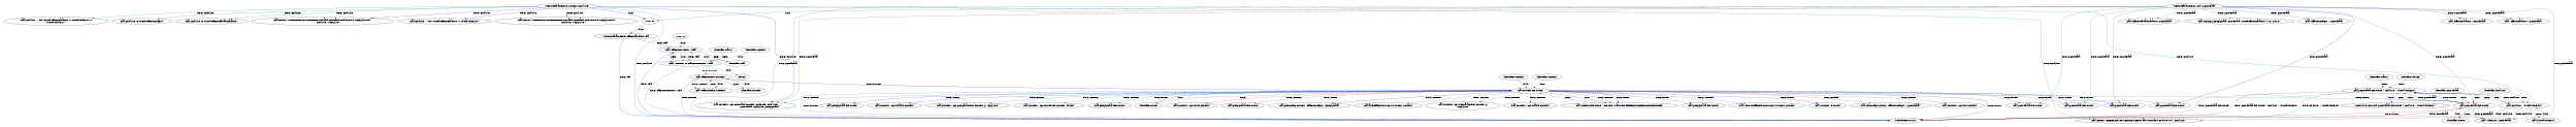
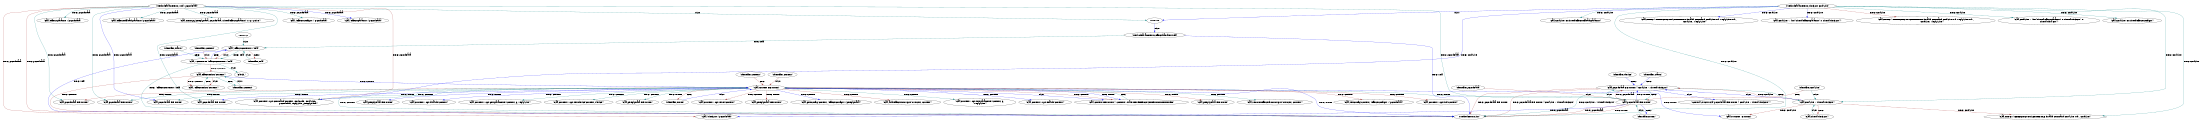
  digraph {
    edge [color=teal]
    n1 [label="(Call,pCmdData == NULL || cmdSize < sizeof(uint32_t))"]
    n2 [label="(Call,pCmdData == NULL)"]
    n3 [label="(Call,cmdSize < sizeof(uint32_t))"]
    n4 [label="(MethodReturn,int)"]
    n5 [label="(ControlStructure,if (pCmdData == NULL || cmdSize < sizeof(uint32_t)))"]
    n6 [label="(Call,(uint32_t *)pCmdData)"]
    n7 [label="(Identifier,NULL)"]
    n8 [label="(Call,sizeof(uint32_t))"]
    n9 [label="(Call,ALOGV(\"EFFECT_CMD_SET_DEVICE invalid command cmdSize %d\", cmdSize))"]
    n10 [label="(MethodParameterIn,void *pCmdData)"]
    n11 [label="(Call,(effect_offload_param_t*)pCmdData)"]
    n12 [label="(Call,pCmdData == NULL)"]
    n13 [label="(Call,context->ops.command(context, cmdCode, cmdSize,\n                                          pCmdData, replySize, pReplyData))"]
    n14 [label="(Call,memcpy(pReplyData, pCmdData, sizeof(effect_param_t) + q->psize))"]
    n15 [label="(Call,pCmdData == NULL)"]
    n16 [label="(Call,pCmdData == NULL)"]
    n17 [label="(Call,(effect_config_t *) pCmdData)"]
    n18 [label="(Call,(effect_param_t *)pCmdData)"]
    n19 [label="(Call,pCmdData == NULL)"]
    n20 [label="(Call,(effect_param_t *)pCmdData)"]
    1000100
    n22 [label="(MethodParameterIn,effect_handle_t self)"]
    n23 [label="(Call,context == NULL)"]
    n24 [label="(Call,pReplyData == NULL)"]
    n25 [label="(Call,context->ops.disable(context))"]
    n26 [label="(Call,context->ops.get_parameter(context, p, replySize))"]
    n27 [label="(Call,context->ops.set_device(context, device))"]
    n28 [label="(Call,pReplyData == NULL)"]
    n29 [label="(Identifier,NULL)"]
    n30 [label="(Call,context->ops.reset(context))"]
    n31 [label="(Call,pReplyData == NULL)"]
    n32 [label="(Call,get_config(context, (effect_config_t *)pReplyData))"]
    n33 [label="(Call,add_effect_to_output(out_ctxt, context))"]
    n34 [label="(Call,context->ops.set_parameter(context, p,\n *replySize))"]
    n35 [label="(Call,context->ops.enable(context))"]
    n36 [label="(Call,context == NULL || context->state == EFFECT_STATE_UNINITIALIZED)"]
    n37 [label="(Call,pReplyData == NULL)"]
    n38 [label="(Call,remove_effect_from_output(out_ctxt, context))"]
    n39 [label="(Call,out_ctxt != NULL)"]
    n40 [label="(Call,set_config(context, (effect_config_t *) pCmdData))"]
    n41 [label="(Call,context->ops.init(context))"]
    n42 [label="(Call,effect_exists(context))"]
    n43 [label="(Call,!effect_exists(context))"]
    n44 [label="(Identifier,context)"]
    n45 [label="(Call,* context = (effect_context_t *)self)"]
    n46 [label="(Call,(effect_context_t *)self)"]
    n47 [label="(Block,)"]
    n48 [label="(Identifier,self)"]
    n49 [label="(MethodParameterIn,uint32_t cmdSize)"]
    n50 [label="(Call,cmdSize != sizeof(effect_offload_param_t))"]
    n51 [label="(Call,ALOGV(\"EFFECT_CMD_SET_PARAM invalid command cmdSize %d *replySize %d\",\n                  cmdSize, *replySize))"]
    n52 [label="(Call,cmdSize < (int)(sizeof(effect_param_t) + sizeof(uint32_t)))"]
    n53 [label="(Call,ALOGV(\"EFFECT_CMD_GET_PARAM invalid command cmdSize %d *replySize %d\",\n                   cmdSize, *replySize))"]
    n54 [label="(Call,cmdSize < (int)(sizeof(effect_param_t) + sizeof(uint32_t) +\n sizeof(uint16_t)))"]
    n55 [label="(Call,cmdSize != sizeof(effect_config_t))"]
    n56 [label="(Identifier,device)"]
    n57 [label="(Identifier,status)"]
    n58 [label="(Identifier,context)"]
    n59 [label="(Identifier,pCmdData)"]
    n60 [label="(Identifier,context)"]
    n61 [label="(Identifier,cmdSize)"]
    n62 [label="(Identifier,status)"]
    n63 [label="(Identifier,context)"]
    1000112
    n1 -> n2 [label="CFG: "]
    n1 -> n3 [label="CFG: "]
    n1 -> n4 [color=brown label="DDG: pCmdData == NULL"]
    n1 -> n4 [color=brown label="DDG: pCmdData == NULL || cmdSize < sizeof(uint32_t)"]
    n1 -> n4 [label="DDG: cmdSize < sizeof(uint32_t)"]
    n1 -> n5 [color=blue label="AST: "]
    n2 -> n1 [label="AST: "]
    n2 -> n1 [color=brown label="DDG: pCmdData"]
    n2 -> n1 [color=blue label="DDG: NULL"]
    n2 -> n4 [color=brown label="DDG: NULL"]
    n2 -> n4 [color=brown label="DDG: pCmdData"]
    n2 -> n6 [color=blue label="DDG: pCmdData"]
    n2 -> n7 [color=blue label="CFG: "]
    n3 -> n1 [color=blue label="AST: "]
    n3 -> n1 [color=brown label="DDG: cmdSize"]
-   n3 -> n4 [color=brown label="DDG: cmdSize"]
+   n3 -> n39 [color=brown label="DDG: cmdSize"]
    n3 -> n8 [color=brown label="CFG: "]
    n3 -> n9 [color=brown label="DDG: cmdSize"]
    n7 -> n2 [label="AST: "]
    n8 -> n3 [label="AST: "]
    n10 -> n2 [label="DDG: pCmdData"]
    n10 -> n4 [color=brown label="DDG: pCmdData"]
    n10 -> n6 [color=brown label="DDG: pCmdData"]
    n10 -> n11 [label="DDG: pCmdData"]
    n10 -> n12 [label="DDG: pCmdData"]
    n10 -> n13 [color=brown label="DDG: pCmdData"]
    n10 -> n14 [label="DDG: pCmdData"]
    n10 -> n15 [color=blue label="DDG: pCmdData"]
    n10 -> n16 [label="DDG: pCmdData"]
    n10 -> n17 [label="DDG: pCmdData"]
    n10 -> n18 [color=blue label="DDG: pCmdData"]
    n10 -> n19 [label="DDG: pCmdData"]
    n10 -> n20 [label="DDG: pCmdData"]
    n10 -> 1000100 [label="AST: "]
    1000100 -> n22 [color=blue label="AST: "]
    n22 -> n4 [color=blue label="DDG: self"]
    n22 -> n46 [label="DDG: self"]
    n23 -> n2 [label="DDG: NULL"]
    n23 -> n4 [label="DDG: context"]
    n23 -> n4 [color=blue label="DDG: NULL"]
    n23 -> n12 [color=brown label="DDG: NULL"]
    n23 -> n13 [label="DDG: context"]
    n23 -> n15 [label="DDG: NULL"]
    n23 -> n16 [color=blue label="DDG: NULL"]
    n23 -> n19 [label="DDG: NULL"]
    n23 -> n24 [color=blue label="DDG: NULL"]
    n23 -> n25 [color=blue label="DDG: context"]
    n23 -> n26 [label="DDG: context"]
    n23 -> n27 [label="DDG: context"]
    n23 -> n28 [label="DDG: NULL"]
    n23 -> n29 [color=brown label="CFG: "]
    n23 -> n30 [color=brown label="DDG: context"]
    n23 -> n31 [color=brown label="DDG: NULL"]
    n23 -> n32 [color=blue label="DDG: context"]
    n23 -> n33 [color=brown label="DDG: context"]
    n23 -> n34 [label="DDG: context"]
    n23 -> n35 [color=blue label="DDG: context"]
    n23 -> n36 [color=blue label="AST: "]
    n23 -> n36 [color=brown label="DDG: context"]
    n23 -> n36 [color=blue label="DDG: NULL"]
    n23 -> n37 [color=brown label="DDG: NULL"]
    n23 -> n38 [label="DDG: context"]
    n23 -> n39 [color=blue label="DDG: NULL"]
    n23 -> n40 [color=brown label="DDG: context"]
    n23 -> n41 [color=brown label="DDG: context"]
    n29 -> n23 [color=blue label="AST: "]
    n36 -> n23 [label="CFG: "]
    n42 -> n4 [color=brown label="DDG: context"]
    n42 -> n23 [color=blue label="DDG: context"]
    n42 -> n43 [color=brown label="AST: "]
    n42 -> n43 [color=brown label="DDG: context"]
    n42 -> n44 [label="CFG: "]
    n43 -> n42 [label="CFG: "]
    n44 -> n42 [label="AST: "]
    n45 -> n4 [label="DDG: (effect_context_t *)self"]
    n45 -> n42 [color=brown label="DDG: context"]
    n45 -> n46 [color=blue label="CFG: "]
    n45 -> n47 [label="AST: "]
    n46 -> n4 [color=blue label="DDG: self"]
    n46 -> n45 [color=brown label="AST: "]
    n46 -> n45 [label="DDG: self"]
    n46 -> n48 [color=brown label="CFG: "]
    n48 -> n46 [label="AST: "]
    n49 -> n3 [label="DDG: cmdSize"]
    n49 -> n4 [label="DDG: cmdSize"]
    n49 -> n9 [label="DDG: cmdSize"]
    n49 -> n13 [color=blue label="DDG: cmdSize"]
    n49 -> 1000100 [color=blue label="AST: "]
    n49 -> n50 [label="DDG: cmdSize"]
    n49 -> n51 [color=blue label="DDG: cmdSize"]
    n49 -> n52 [color=blue label="DDG: cmdSize"]
    n49 -> n53 [color=brown label="DDG: cmdSize"]
    n49 -> n54 [label="DDG: cmdSize"]
    n49 -> n55 [label="DDG: cmdSize"]
    n56 -> n1 [color=blue label="CFG: "]
    n57 -> n45 [label="CFG: "]
    n58 -> n45 [color=brown label="AST: "]
    n59 -> n2 [color=brown label="AST: "]
    n60 -> n23 [color=brown label="AST: "]
    n61 -> n2 [color=brown label="CFG: "]
    n61 -> n3 [label="AST: "]
    n62 -> n1 [color=blue label="CFG: "]
    n63 -> n23 [color=brown label="CFG: "]
    1000112 -> n46 [label="AST: "]
  }
